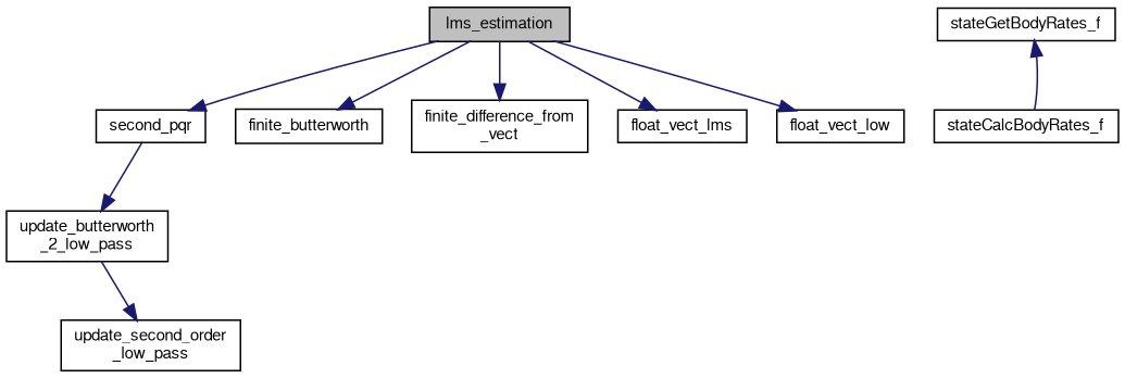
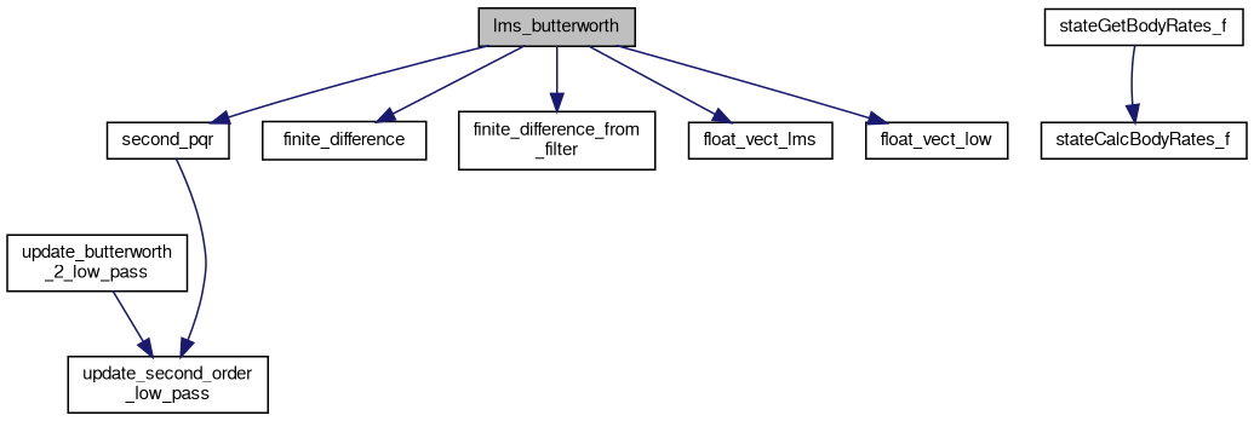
  digraph {
    rankdir=TB
    node [color=black fillcolor=white fontname=FreeSans fontsize=10 shape=record style=filled]
    edge [color=midnightblue fontname=FreeSans fontsize=10 labelfontname=FreeSans labelfontsize=10 style=solid]
-   n1 [fillcolor=grey75 fontcolor=black height=0.2 label=lms_estimation width=0.4]
+   n1 [fillcolor=grey75 fontcolor=black height=0.2 label=lms_butterworth width=0.4]
    n2 [height=0.2 label=second_pqr width=0.4]
-   n3 [height=0.2 label=finite_butterworth width=0.4]
-   n4 [height=0.2 label="finite_difference_from\l_vect" width=0.4]
+   n3 [height=0.2 label=finite_difference width=0.4]
+   n4 [height=0.2 label="finite_difference_from\l_filter" width=0.4]
    n5 [height=0.2 label=float_vect_lms width=0.4]
    n6 [height=0.2 label=float_vect_low width=0.4]
    n7 [height=0.2 label="update_butterworth\l_2_low_pass" width=0.4]
    n8 [height=0.2 label=stateGetBodyRates_f width=0.4]
    n9 [height=0.2 label=stateCalcBodyRates_f width=0.4]
    n10 [height=0.2 label="update_second_order\l_low_pass" width=0.4]
    n1 -> n2
    n1 -> n3
    n1 -> n4
    n1 -> n5
    n1 -> n6
-   n2 -> n7
+   n2 -> n10
    n7 -> n10
-   n9 -> n8
+   n8 -> n9
  }
